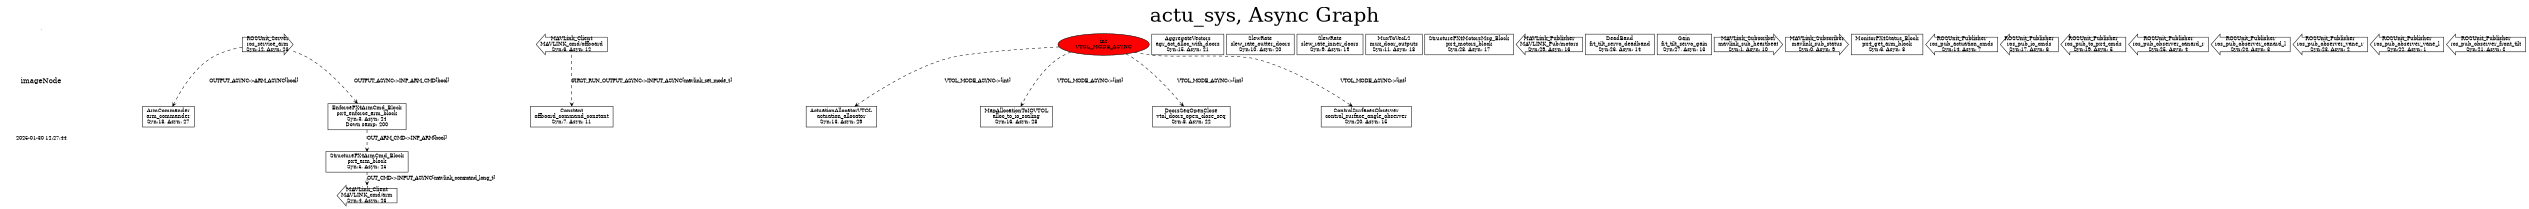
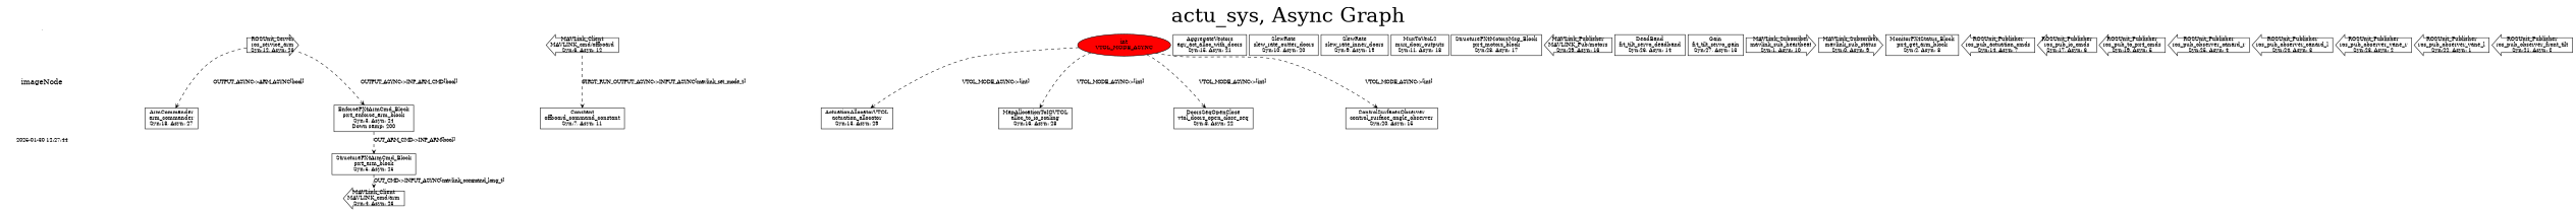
  digraph {
    fontname="DejaVu Serif"
    fontsize=40
    label="actu_sys, Async Graph"
    labelloc=t
    nodesep=1.5
    rankdir=TB
    ranksep=0.15
    node [fontname="DejaVu Serif" shape=box fontsize=10]
    edge [fontname="DejaVu Serif" style=dashed arrowhead=vee arrowsize=0.6 fontsize=9 weight=1.2]
    invisNode [height=0 shape=point width=0 fontsize=""]
    imageNode [fixedsize=true height=1.0 shape=none width=1.0 fontsize=""]
    n3 [height=0 label="2025-01-30 12:27:44" shape=plaintext width=0]
    n4 [height=0 label="ROSUnit_Server\nros_service_arm\nSyn:12, Asyn: 23" shape=rarrow width=0]
    n5 [height=0 label="ArmCommander\narm_commander\nSyn:18, Asyn: 27" width=0]
    n6 [height=0 label="EnforcePX4ArmCmd_Block\npx4_enforce_arm_block\nSyn:3, Asyn: 24\nDown samp: 200" width=0]
    n7 [height=0 label="StructurePX4ArmCmd_Block\npx4_arm_block\nSyn:5, Asyn: 25" width=0]
    n8 [height=0 label="Constant\noffboard_command_constant\nSyn:7, Asyn: 11" width=0]
    n9 [height=0 label="MAVLink_Client\nMAVLINK_cmd/offboard\nSyn:6, Asyn: 12" shape=larrow width=0]
    n10 [height=0 label="MAVLink_Client\nMAVLINK_cmd/arm\nSyn:4, Asyn: 26" shape=larrow width=0]
    n11 [fillcolor=red height=0 label="int\nVTOL_MODE_ASYNC" shape=ellipse style=filled width=0]
    n12 [height=0 label="ActuationAllocatorVTOL\nactuation_allocator\nSyn:13, Asyn: 29" width=0]
    n13 [height=0 label="MapAllocationToIOVTOL\nalloc_to_io_scaling\nSyn:16, Asyn: 28" width=0]
    n14 [height=0 label="DoorsSeqOpenClose\nvtol_doors_open_close_seq\nSyn:8, Asyn: 22" width=0]
    n15 [height=0 label="ControlSurfacesObserver\ncontrol_surface_angle_observer\nSyn:20, Asyn: 15" width=0]
    n16 [height=0 label="AggregateVectors\nagr_act_alloc_with_doors\nSyn:15, Asyn: 21" width=0]
    n17 [height=0 label="SlewRate\nslew_rate_outter_doors\nSyn:10, Asyn: 20" width=0]
    n18 [height=0 label="SlewRate\nslew_rate_inner_doors\nSyn:9, Asyn: 19" width=0]
    n19 [height=0 label="MuxToVecL2\nmux_door_outputs\nSyn:11, Asyn: 18" width=0]
    n20 [height=0 label="StructurePX4MotorsMsg_Block\npx4_motors_block\nSyn:28, Asyn: 17" width=0]
    n21 [height=0 label="MAVLink_Publisher\nMAVLINK_Pub/motors\nSyn:29, Asyn: 16" shape=larrow width=0]
    n22 [height=0 label="DeadBand\nfrt_tilt_servo_deadband\nSyn:26, Asyn: 14" width=0]
    n23 [height=0 label="Gain\nfrt_tilt_servo_gain\nSyn:27, Asyn: 13" width=0]
    n24 [height=0 label="MAVLink_Subscriber\nmavlink_sub_heartbeat\nSyn:1, Asyn: 10" shape=rarrow width=0]
    n25 [height=0 label="MAVLink_Subscriber\nmavlink_sub_status\nSyn:0, Asyn: 9" shape=rarrow width=0]
-   n26 [height=0 label="MonitorPX4Status_Block\npx4_get_arm_block\nSyn:6, Asyn: 8" width=0]
+   n26 [height=0 label="MonitorPX4Status_Block\npx4_get_arm_block\nSyn:2, Asyn: 8" width=0]
    n27 [height=0 label="ROSUnit_Publisher\nros_pub_actuation_cmds\nSyn:14, Asyn: 7" shape=larrow width=0]
    n28 [height=0 label="ROSUnit_Publisher\nros_pub_io_cmds\nSyn:17, Asyn: 6" shape=larrow width=0]
    n29 [height=0 label="ROSUnit_Publisher\nros_pub_to_px4_cmds\nSyn:19, Asyn: 5" shape=larrow width=0]
    n30 [height=0 label="ROSUnit_Publisher\nros_pub_observer_canard_r\nSyn:25, Asyn: 4" shape=larrow width=0]
    n31 [height=0 label="ROSUnit_Publisher\nros_pub_observer_canard_l\nSyn:24, Asyn: 3" shape=larrow width=0]
    n32 [height=0 label="ROSUnit_Publisher\nros_pub_observer_vane_r\nSyn:23, Asyn: 2" shape=larrow width=0]
    n33 [height=0 label="ROSUnit_Publisher\nros_pub_observer_vane_l\nSyn:22, Asyn: 1" shape=larrow width=0]
    n34 [height=0 label="ROSUnit_Publisher\nros_pub_observer_front_tilt\nSyn:21, Asyn: 0" shape=larrow width=0]
    subgraph sub_1 {
      rank=source
      invisNode
    }
    subgraph cluster_2 {
      label=""
      style=invis
      imageNode
      n3
    }
    invisNode -> imageNode [style=invis arrowhead="" arrowsize="" fontsize="" weight=""]
    imageNode -> n3 [style=invis arrowhead="" arrowsize="" fontsize="" weight=""]
    n4 -> n5 [label="OUTPUT_ASYNC->ARM_ASYNC[bool]"]
    n4 -> n6 [label="OUTPUT_ASYNC->INP_ARM_CMD[bool]"]
    n6 -> n7 [label="OUT_ARM_CMD->INP_ARM[bool]"]
    n7 -> n10 [label="OUT_CMD->INPUT_ASYNC[mavlink_command_long_t]"]
    n9 -> n8 [label="FIRST_RUN_OUTPUT_ASYNC->INPUT_ASYNC[mavlink_set_mode_t]"]
    n11 -> n12 [label="VTOL_MODE_ASYNC->[int]"]
    n11 -> n13 [label="VTOL_MODE_ASYNC->[int]"]
    n11 -> n14 [label="VTOL_MODE_ASYNC->[int]"]
    n11 -> n15 [label="VTOL_MODE_ASYNC->[int]"]
  }
